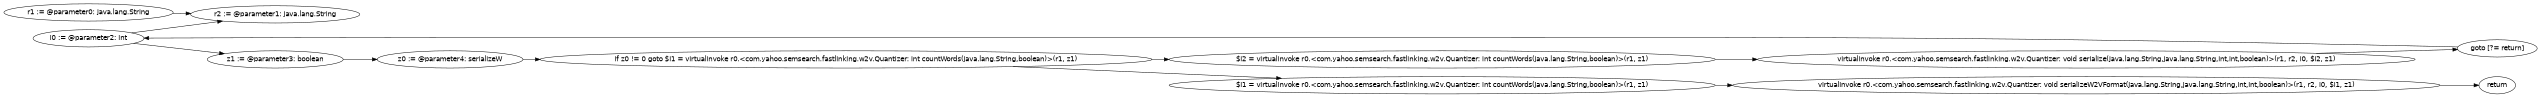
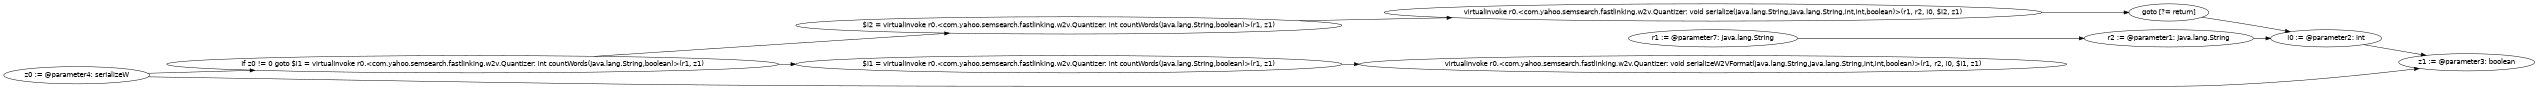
  digraph {
    fontname="DejaVu Sans"
    rankdir=LR
    node [fontname="DejaVu Sans"]
    edge [fontname="DejaVu Sans"]
-   "r1 := @parameter0: java.lang.String"
+   "r1 := @parameter0: java.lang.String" [label="r1 := @parameter7: java.lang.String"]
    "r2 := @parameter1: java.lang.String"
    "i0 := @parameter2: int"
    "z1 := @parameter3: boolean"
    n5 [label="z0 := @parameter4: serializeW"]
    "if z0 != 0 goto $i1 = virtualinvoke r0.<com.yahoo.semsearch.fastlinking.w2v.Quantizer: int countWords(java.lang.String,boolean)>(r1, z1)"
    "$i2 = virtualinvoke r0.<com.yahoo.semsearch.fastlinking.w2v.Quantizer: int countWords(java.lang.String,boolean)>(r1, z1)"
    "$i1 = virtualinvoke r0.<com.yahoo.semsearch.fastlinking.w2v.Quantizer: int countWords(java.lang.String,boolean)>(r1, z1)"
    "virtualinvoke r0.<com.yahoo.semsearch.fastlinking.w2v.Quantizer: void serialize(java.lang.String,java.lang.String,int,int,boolean)>(r1, r2, i0, $i2, z1)"
    "virtualinvoke r0.<com.yahoo.semsearch.fastlinking.w2v.Quantizer: void serializeW2VFormat(java.lang.String,java.lang.String,int,int,boolean)>(r1, r2, i0, $i1, z1)"
    "goto [?= return]"
-   return
    "r1 := @parameter0: java.lang.String" -> "r2 := @parameter1: java.lang.String"
-   "i0 := @parameter2: int" -> "r2 := @parameter1: java.lang.String"
+   "r2 := @parameter1: java.lang.String" -> "i0 := @parameter2: int"
    "i0 := @parameter2: int" -> "z1 := @parameter3: boolean"
-   "z1 := @parameter3: boolean" -> n5
+   n5 -> "z1 := @parameter3: boolean"
    n5 -> "if z0 != 0 goto $i1 = virtualinvoke r0.<com.yahoo.semsearch.fastlinking.w2v.Quantizer: int countWords(java.lang.String,boolean)>(r1, z1)"
    "if z0 != 0 goto $i1 = virtualinvoke r0.<com.yahoo.semsearch.fastlinking.w2v.Quantizer: int countWords(java.lang.String,boolean)>(r1, z1)" -> "$i2 = virtualinvoke r0.<com.yahoo.semsearch.fastlinking.w2v.Quantizer: int countWords(java.lang.String,boolean)>(r1, z1)"
    "if z0 != 0 goto $i1 = virtualinvoke r0.<com.yahoo.semsearch.fastlinking.w2v.Quantizer: int countWords(java.lang.String,boolean)>(r1, z1)" -> "$i1 = virtualinvoke r0.<com.yahoo.semsearch.fastlinking.w2v.Quantizer: int countWords(java.lang.String,boolean)>(r1, z1)"
    "$i2 = virtualinvoke r0.<com.yahoo.semsearch.fastlinking.w2v.Quantizer: int countWords(java.lang.String,boolean)>(r1, z1)" -> "virtualinvoke r0.<com.yahoo.semsearch.fastlinking.w2v.Quantizer: void serialize(java.lang.String,java.lang.String,int,int,boolean)>(r1, r2, i0, $i2, z1)"
    "$i1 = virtualinvoke r0.<com.yahoo.semsearch.fastlinking.w2v.Quantizer: int countWords(java.lang.String,boolean)>(r1, z1)" -> "virtualinvoke r0.<com.yahoo.semsearch.fastlinking.w2v.Quantizer: void serializeW2VFormat(java.lang.String,java.lang.String,int,int,boolean)>(r1, r2, i0, $i1, z1)"
    "virtualinvoke r0.<com.yahoo.semsearch.fastlinking.w2v.Quantizer: void serialize(java.lang.String,java.lang.String,int,int,boolean)>(r1, r2, i0, $i2, z1)" -> "goto [?= return]"
-   "virtualinvoke r0.<com.yahoo.semsearch.fastlinking.w2v.Quantizer: void serializeW2VFormat(java.lang.String,java.lang.String,int,int,boolean)>(r1, r2, i0, $i1, z1)" -> return
    "goto [?= return]" -> "i0 := @parameter2: int"
  }
